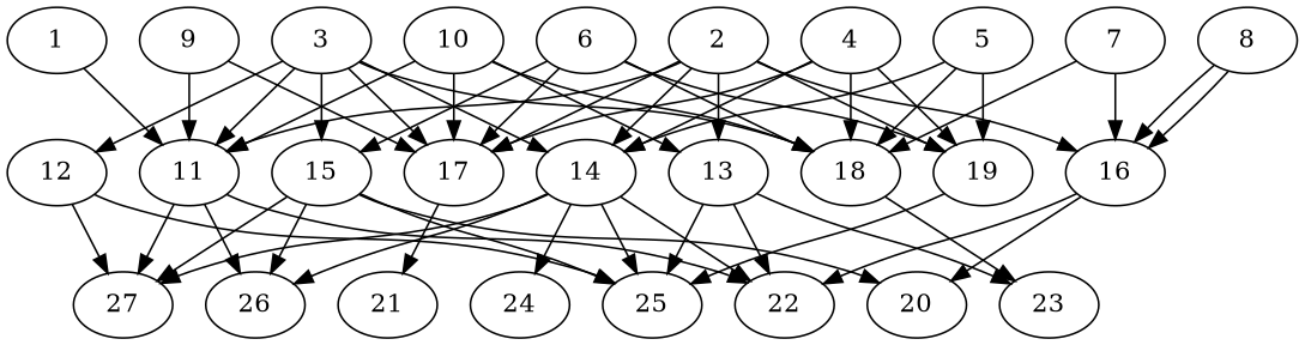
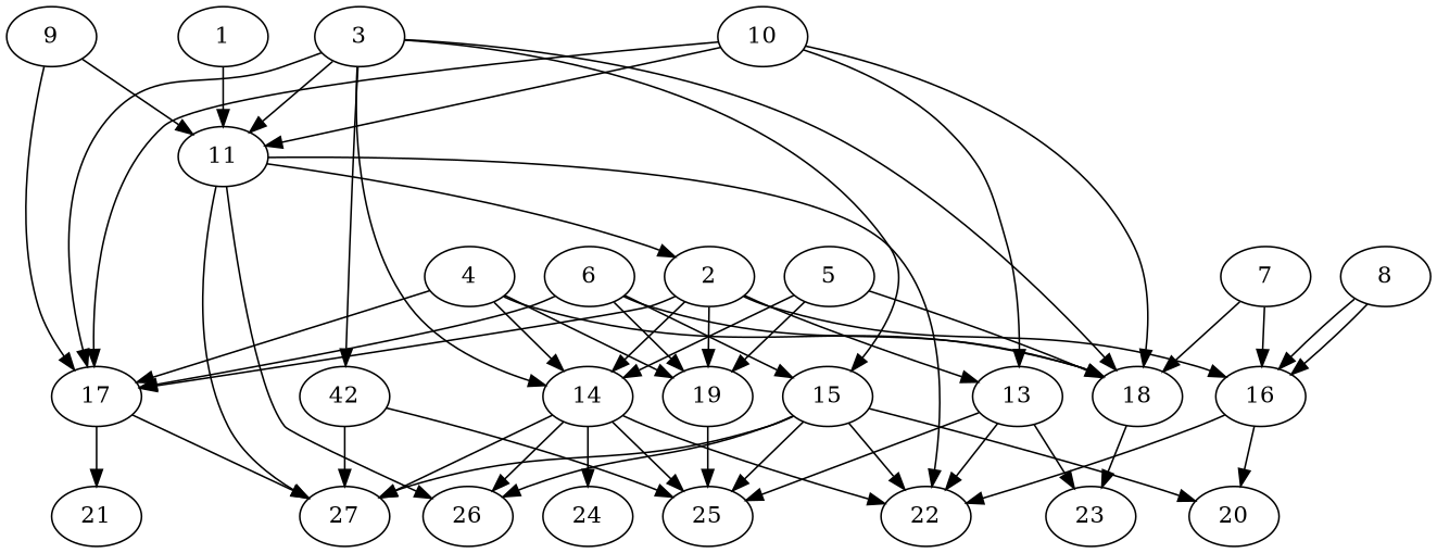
  digraph {
    node [alpha=0.10]
    1 [alpha=0.15 expect_size=535261909339865088]
    11 [alpha=0.05 expect_size=3126528283537864]
    22 [alpha=0.08 expect_size=4018151585806080]
    26 [alpha=0.12 expect_size=10025346995161176]
    27 [alpha=0.03 expect_size=283417336676263919616]
    2 [alpha=0.17 expect_size=279021725750919168000]
    13 [expect_size=5670234374796611]
    14 [alpha=0.02 expect_size=56310743750255050752]
    16 [alpha=0.13 expect_size=2093553474535948288]
    17 [alpha=0.11 expect_size=56885827776561545216]
    19 [alpha=0.08 expect_size=2270622148423439]
    25 [alpha=0.20 expect_size=264095645478743441408]
    23 [expect_size=788881466709485]
    24 [expect_size=3906065497159659]
    20 [alpha=0.06 expect_size=15026081483990422]
    21 [alpha=0.18 expect_size=876401846210489]
    3 [alpha=0.17 expect_size=48229308469423224]
-   12 [expect_size=55031003646787584000]
+   12 [expect_size=55031003646787584000 label=42]
    15 [alpha=0.09 expect_size=69257380773867920]
    18 [alpha=0.13 expect_size=94757168549709]
    4 [alpha=0.02 expect_size=105485994724465200]
    5 [alpha=0.16 expect_size=259505673633848623104]
    6 [alpha=0.00 expect_size=17757628721528832000]
    7 [alpha=0.01 expect_size=59151254993196023808]
    8 [alpha=0.17 expect_size=95957274709224112]
    9 [expect_size=4033434040504292]
    10 [alpha=0.06 expect_size=72057594037927936]
    1 -> 11
    11 -> 22
    11 -> 26
    11 -> 27
-   2 -> 11
+   11 -> 2
    2 -> 13
    2 -> 14
    2 -> 16
    2 -> 17
    2 -> 19
    13 -> 22
    13 -> 25
    13 -> 23
    14 -> 22
    14 -> 26
    14 -> 27
    14 -> 25
    14 -> 24
    16 -> 22
    16 -> 20
+   17 -> 27
    17 -> 21
    19 -> 25
    3 -> 11
    3 -> 14
    3 -> 17
    3 -> 12
    3 -> 15
    3 -> 18
    12 -> 27
    12 -> 25
+   15 -> 22
    15 -> 26
    15 -> 27
    15 -> 25
    15 -> 20
    18 -> 23
    4 -> 14
    4 -> 17
    4 -> 19
    4 -> 18
    5 -> 14
    5 -> 19
    5 -> 18
    6 -> 17
    6 -> 19
    6 -> 15
    6 -> 18
    7 -> 16
    7 -> 18
    8 -> 16
    8 -> 16
    9 -> 11
    9 -> 17
    10 -> 11
    10 -> 13
    10 -> 17
    10 -> 18
  }
